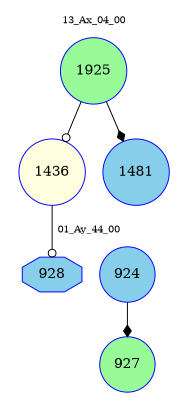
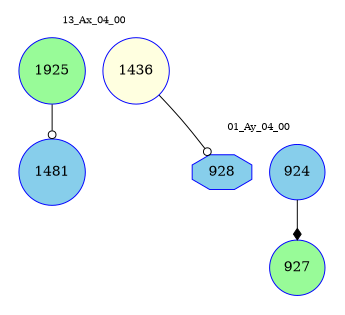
  digraph {
    node [color=blue fillcolor=skyblue shape=circle style=filled]
    edge [arrowhead=diamond color=black]
    n1 [label=924]
    n2 [label=928 shape=octagon]
    n3 [fillcolor=palegreen label=927]
    n4 [fillcolor=palegreen label=1925]
    n5 [fillcolor=lightyellow label=1436]
    n6 [label=1481]
    subgraph cluster_1 {
      color=white
      fontsize=10
-     label="01_Ay_44_00"
+     label="01_Ay_04_00"
      n1
      n2
      n3
    }
    subgraph cluster_2 {
      color=white
      fontsize=10
      label="13_Ax_04_00"
      n4
      n5
      n6
    }
    n1 -> n3
-   n4 -> n5 [arrowhead=odot]
-   n4 -> n6
+   n4 -> n6 [arrowhead=odot]
    n5 -> n2 [arrowhead=odot]
  }
